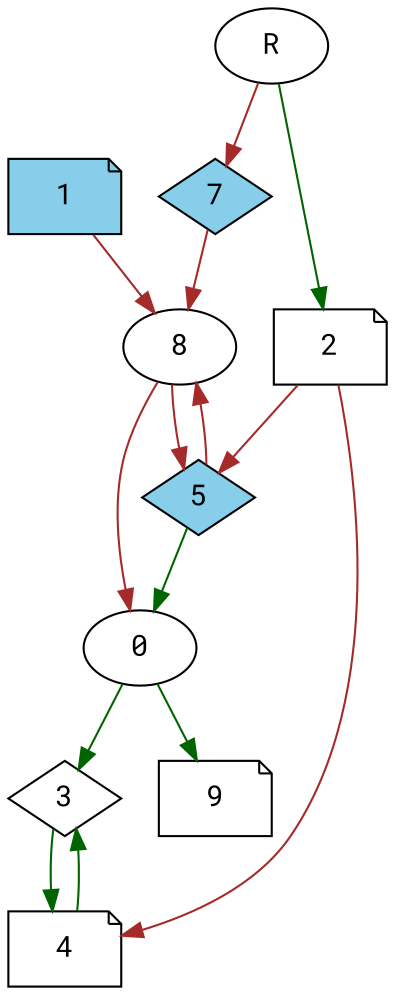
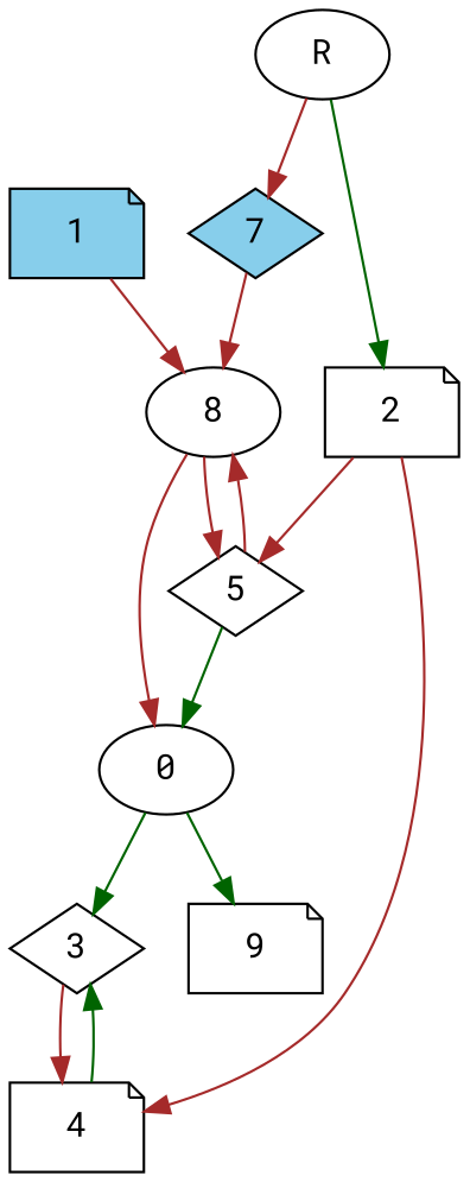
  digraph {
    fontname="Roboto Mono"
    node [fillcolor=white fontname="Roboto Mono" shape=note style=filled]
    edge [color=brown fontname="Roboto Mono"]
    1 [fillcolor=skyblue]
    8 [shape=ellipse]
-   5 [fillcolor=skyblue shape=diamond]
+   5 [shape=diamond]
    n4 [label=0 shape=ellipse]
    2
    4
    3 [shape=diamond]
    9
    7 [fillcolor=skyblue shape=diamond]
    R [shape=ellipse]
    1 -> 8
    8 -> 5
    8 -> n4
    5 -> 8
    5 -> n4 [color=darkgreen]
    n4 -> 3 [color=darkgreen]
    n4 -> 9 [color=darkgreen]
    2 -> 5
    2 -> 4
    4 -> 3 [color=darkgreen]
-   3 -> 4 [color=darkgreen]
+   3 -> 4
    7 -> 8
    R -> 2 [color=darkgreen]
    R -> 7
  }
